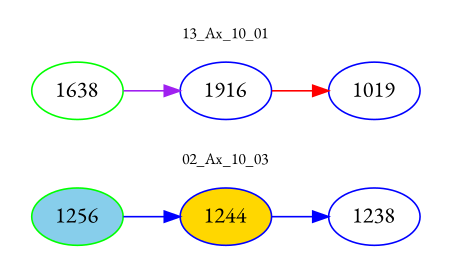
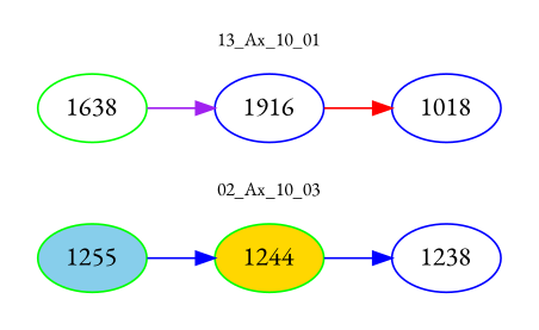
  digraph {
    fontname="EB Garamond"
    rankdir=LR
    node [color=blue fillcolor=white fontname="EB Garamond" style=filled]
    edge [color=blue fontname="EB Garamond"]
-   n1 [color=green fillcolor=skyblue label=1256]
-   n2 [fillcolor=gold label=1244]
+   n1 [color=green fillcolor=skyblue label=1255]
+   n2 [color=green fillcolor=gold label=1244]
    n3 [label=1238]
    n4 [color=green label=1638]
    n5 [label=1916]
-   n6 [label=1019]
+   n6 [label=1018]
    subgraph cluster_1 {
      color=white
      fontsize=10
      label="02_Ax_10_03"
      n1
      n2
      n3
    }
    subgraph cluster_2 {
      color=white
      fontsize=10
      label="13_Ax_10_01"
      n4
      n5
      n6
    }
    n1 -> n2
    n2 -> n3
    n4 -> n5 [color=purple]
    n5 -> n6 [color=red]
  }
